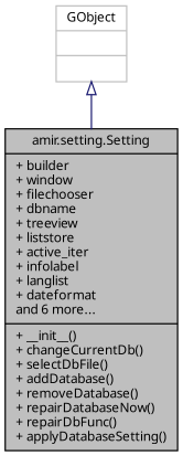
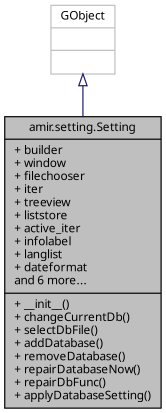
  digraph {
    node [fontname="FreeSans.ttf" fontsize=10 shape=record style=filled]
-   n1 [color=black fillcolor=grey75 fontcolor=black height=0.2 label="{amir.setting.Setting\n|+ builder\l+ window\l+ filechooser\l+ dbname\l+ treeview\l+ liststore\l+ active_iter\l+ infolabel\l+ langlist\l+ dateformat\land 6 more...\l|+ __init__()\l+ changeCurrentDb()\l+ selectDbFile()\l+ addDatabase()\l+ removeDatabase()\l+ repairDatabaseNow()\l+ repairDbFunc()\l+ applyDatabaseSetting()\l}" width=0.4]
+   n1 [color=black fillcolor=grey75 fontcolor=black height=0.2 label="{amir.setting.Setting\n|+ builder\l+ window\l+ filechooser\l+ iter\l+ treeview\l+ liststore\l+ active_iter\l+ infolabel\l+ langlist\l+ dateformat\land 6 more...\l|+ __init__()\l+ changeCurrentDb()\l+ selectDbFile()\l+ addDatabase()\l+ removeDatabase()\l+ repairDatabaseNow()\l+ repairDbFunc()\l+ applyDatabaseSetting()\l}" width=0.4]
    n2 [color=grey75 fillcolor=white height=0.2 label="{GObject\n||}" width=0.4]
    n2 -> n1 [arrowtail=onormal color=midnightblue dir=back fontname="FreeSans.ttf" fontsize=10 labelfontname="FreeSans.ttf" labelfontsize=10 style=solid]
  }
